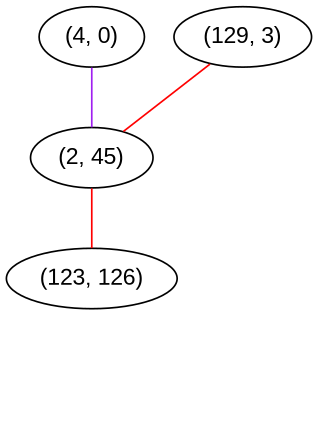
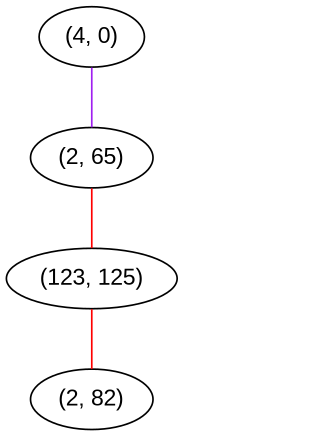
  graph {
    fontname="Liberation Sans"
    node [fontname="Liberation Sans"]
    edge [color=red fontname="Liberation Sans" weight=1]
    n1 [label="(4, 0)"]
-   "(2, 65)" [label="(2, 45)"]
-   "(123, 126)"
-   "(129, 3)"
+   "(2, 65)"
+   "(123, 126)" [label="(123, 125)"]
+   "(2, 82)"
    n1 -- "(2, 65)" [color=purple weight=4]
    "(2, 65)" -- "(123, 126)"
-   "(129, 3)" -- "(2, 65)"
+   "(123, 126)" -- "(2, 82)"
  }
